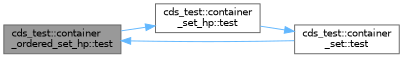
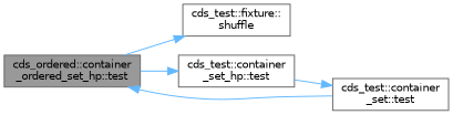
  digraph {
    rankdir=LR
    node [color=grey40 fillcolor=white fontname=Helvetica fontsize=10 shape=box style=filled]
    edge [color=steelblue1 fontname=Helvetica fontsize=10 labelfontname=Helvetica labelfontsize=10 style=solid]
-   n1 [color=gray40 fillcolor=grey60 fontcolor=black height=0.2 label="cds_test::container\l_ordered_set_hp::test" width=0.4]
+   n1 [color=gray40 fillcolor=grey60 fontcolor=black height=0.2 label="cds_ordered::container\l_ordered_set_hp::test" width=0.4]
+   n2 [height=0.2 label="cds_test::fixture::\lshuffle" width=0.4]
    n3 [height=0.2 label="cds_test::container\l_set_hp::test" width=0.4]
    n4 [height=0.2 label="cds_test::container\l_set::test" width=0.4]
+   n1 -> n2
    n1 -> n3
    n3 -> n4
    n4 -> n1
  }
